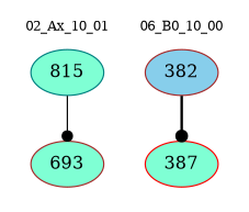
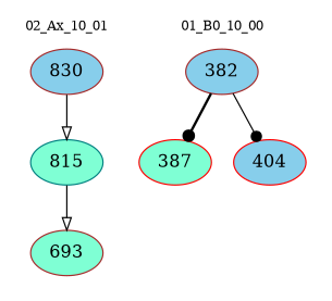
  digraph {
    node [color=brown fillcolor=skyblue style=filled]
    edge [arrowhead=onormal color=black style=solid]
+   n1 [label=830]
    n2 [color=teal fillcolor=aquamarine label=815]
    n3 [fillcolor=aquamarine label=693]
    n4 [color=red fillcolor=aquamarine label=387]
    n5 [label=382]
+   n6 [color=red label=404]
    subgraph cluster_1 {
      color=white
      fontsize=10
      label="02_Ax_10_01"
+     n1
      n2
      n3
    }
    subgraph cluster_2 {
      color=white
      fontsize=10
-     label="06_B0_10_00"
+     label="01_B0_10_00"
      n4
      n5
+     n6
    }
-   n2 -> n3 [arrowhead=dot]
+   n1 -> n2
+   n2 -> n3
    n5 -> n4 [arrowhead=dot style=bold]
+   n5 -> n6 [arrowhead=dot]
  }
